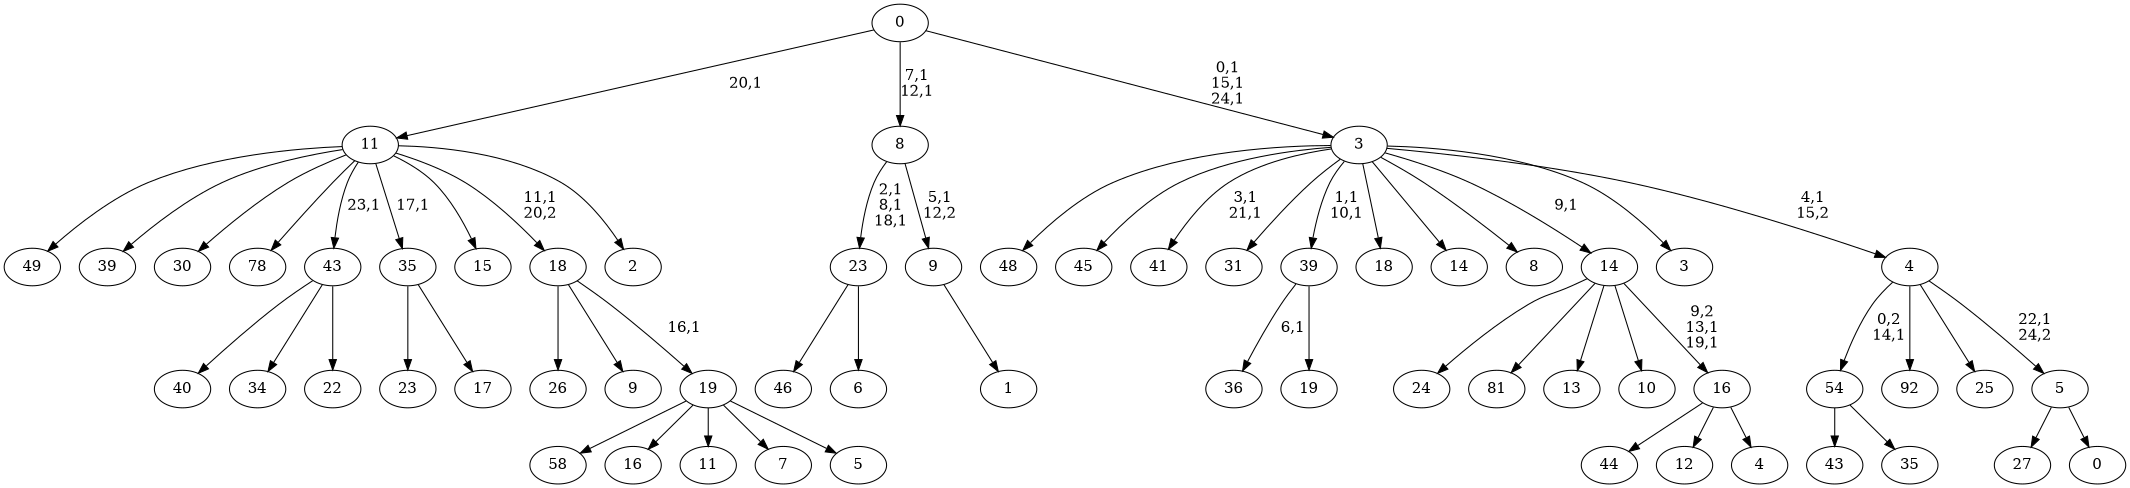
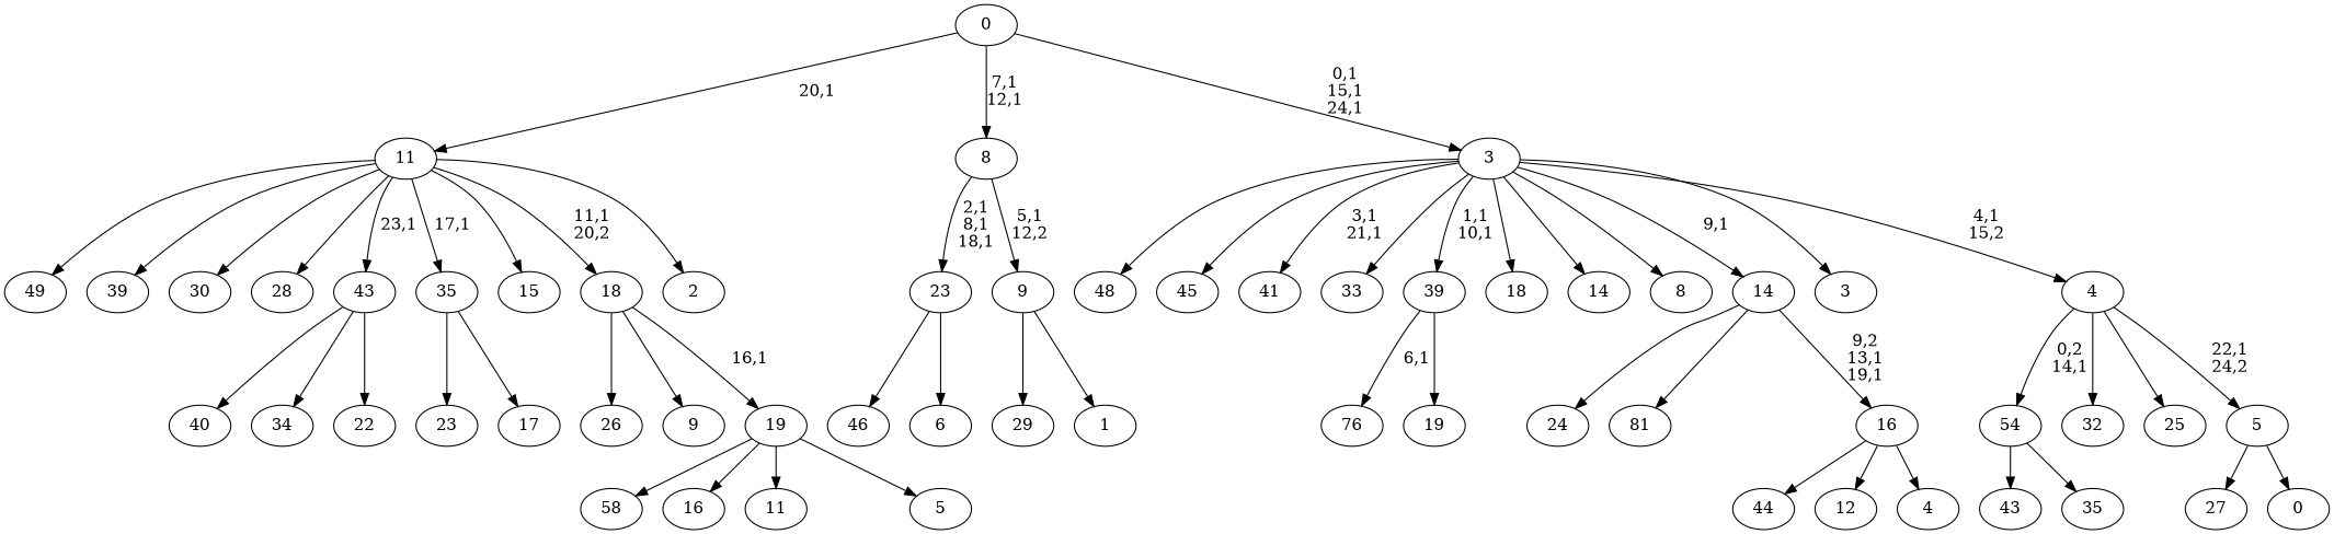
  digraph {
    n1 [label=49]
    n2 [label=48]
    n3 [label=46]
    n4 [label=45]
    n5 [label=44]
    n6 [label=43]
    n7 [label=41]
    n8 [label=40]
    n9 [label=39]
    n10 [label=58]
-   n11 [label=36]
+   n11 [label=76]
    n12 [label=35]
    n13 [label=54]
    n14 [label=34]
-   n15 [label=92]
-   n16 [label=31]
+   n15 [label=32]
+   n16 [label=33]
    n17 [label=30]
-   n19 [label=78]
+   n18 [label=29]
+   n19 [label=28]
    n20 [label=27]
    n21 [label=26]
    n22 [label=25]
    n23 [label=24]
    n24 [label=23]
    n25 [label=22]
    43
    n27 [label=81]
    n28 [label=19]
    39
    n30 [label=18]
    n31 [label=17]
    35
    n33 [label=16]
    n34 [label=15]
    n35 [label=14]
-   n36 [label=13]
    n37 [label=12]
    n38 [label=11]
-   n39 [label=10]
    n40 [label=9]
    n41 [label=8]
-   n42 [label=7]
    n43 [label=6]
    23
    n45 [label=5]
    19
    18
    n48 [label=4]
    16
    14
    n51 [label=3]
    n52 [label=2]
    11
    n54 [label=1]
    9
    8
    n57 [label=0]
    5
    4
    3
    0
    n13 -> n6
    n13 -> n12
    43 -> n8
    43 -> n14
    43 -> n25
    39 -> n11 [label="6,1"]
    39 -> n28
    35 -> n24
    35 -> n31
    23 -> n3
    23 -> n43
    19 -> n10
    19 -> n33
    19 -> n38
-   19 -> n42
    19 -> n45
    18 -> n21
    18 -> n40
    18 -> 19 [label="16,1"]
    16 -> n5
    16 -> n37
    16 -> n48
    14 -> n23
    14 -> n27
-   14 -> n36
-   14 -> n39
    14 -> 16 [label="9,2\n13,1\n19,1"]
    11 -> n1
    11 -> n9
    11 -> n17
    11 -> n19
    11 -> 43 [label="23,1"]
    11 -> 35 [label="17,1"]
    11 -> n34
    11 -> 18 [label="11,1\n20,2"]
    11 -> n52
+   9 -> n18
    9 -> n54
    8 -> 23 [label="2,1\n8,1\n18,1"]
    8 -> 9 [label="5,1\n12,2"]
    5 -> n20
    5 -> n57
    4 -> n13 [label="0,2\n14,1"]
    4 -> n15
    4 -> n22
    4 -> 5 [label="22,1\n24,2"]
    3 -> n2
    3 -> n4
    3 -> n7 [label="3,1\n21,1"]
    3 -> n16
    3 -> 39 [label="1,1\n10,1"]
    3 -> n30
    3 -> n35
    3 -> n41
    3 -> 14 [label="9,1"]
    3 -> n51
    3 -> 4 [label="4,1\n15,2"]
    0 -> 11 [label="20,1"]
    0 -> 8 [label="7,1\n12,1"]
    0 -> 3 [label="0,1\n15,1\n24,1"]
  }
